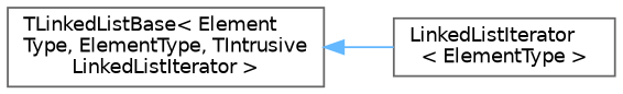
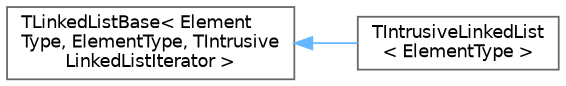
  digraph {
    rankdir=LR
    node [color=grey40 fillcolor=white fontname=Helvetica fontsize=10 shape=box style=filled]
    n1 [height=0.2 label="TLinkedListBase\< Element\lType, ElementType, TIntrusive\lLinkedListIterator \>" width=0.4]
-   n2 [height=0.2 label="LinkedListIterator\l\< ElementType \>" width=0.4]
+   n2 [height=0.2 label="TIntrusiveLinkedList\l\< ElementType \>" width=0.4]
    n1 -> n2 [color=steelblue1 dir=back fontname=Helvetica fontsize=10 labelfontname=Helvetica labelfontsize=10 style=solid]
  }
